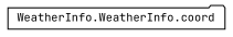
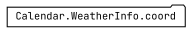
  digraph {
    rankdir=LR
    fontname="JetBrains Mono"
-   n1 [color=black fillcolor=white fontname="JetBrains Mono" fontsize=10 height=0.2 label="WeatherInfo.WeatherInfo.coord" shape=folder style=filled width=0.4]
+   n1 [color=black fillcolor=white fontname="JetBrains Mono" fontsize=10 height=0.2 label="Calendar.WeatherInfo.coord" shape=folder style=filled width=0.4]
  }
